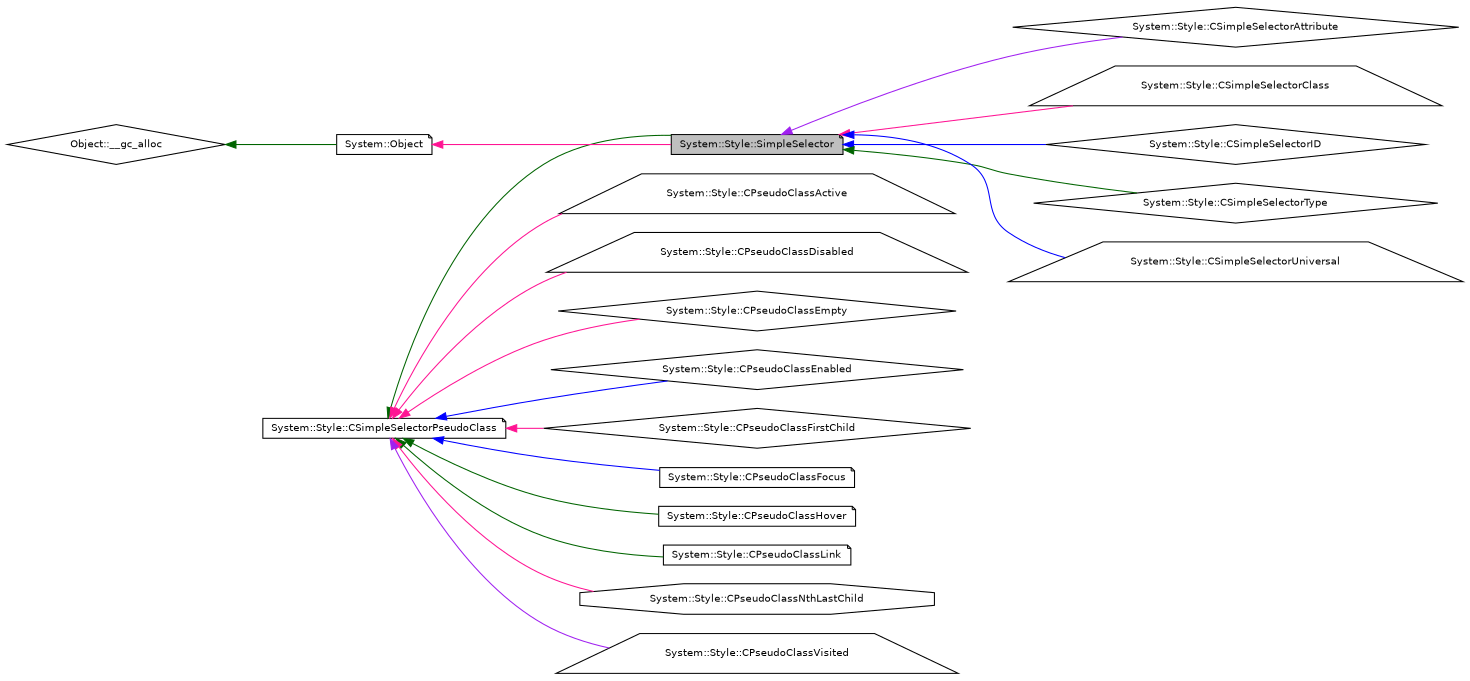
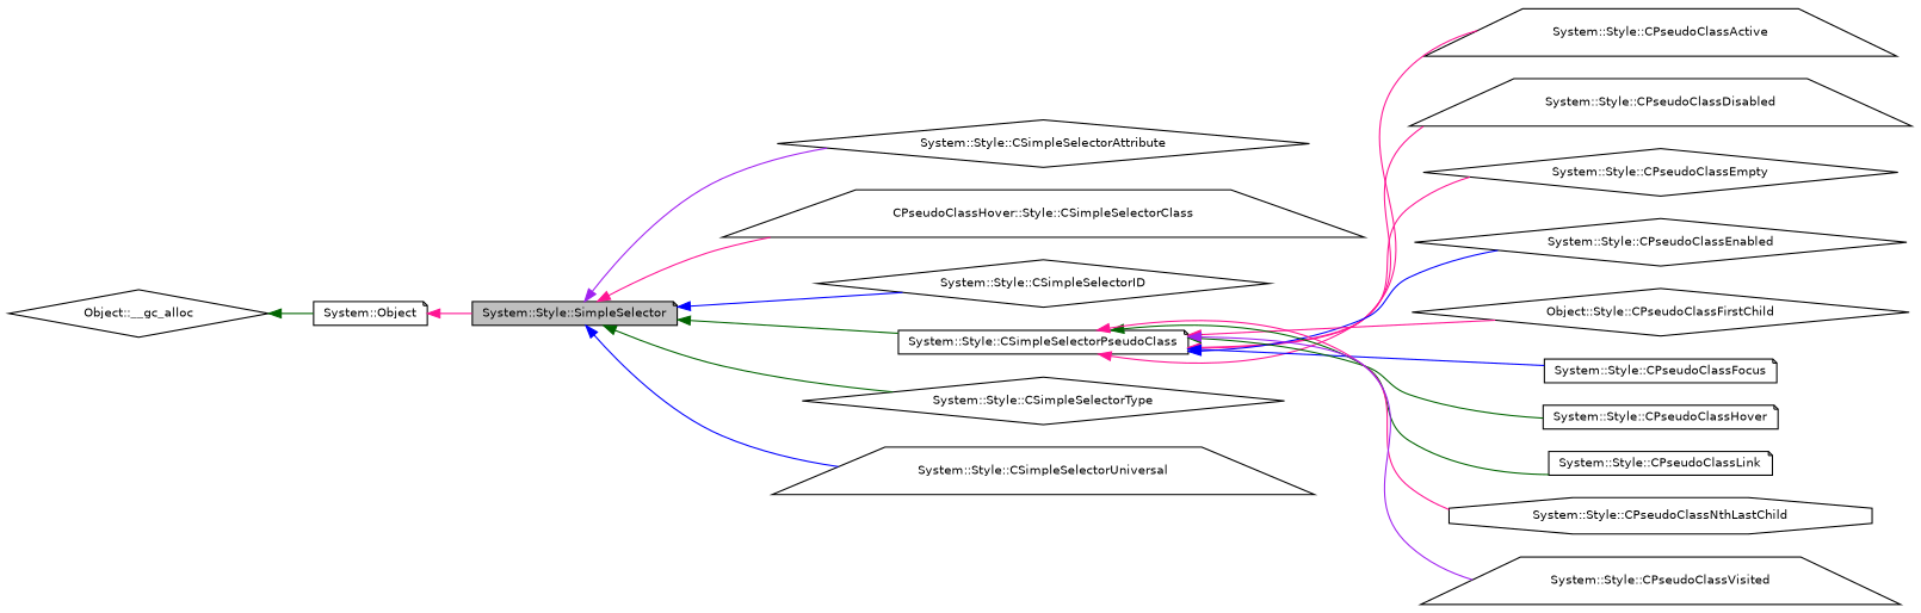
  digraph {
    rankdir=LR
    node [color=black fillcolor=white fontname=Helvetica fontsize=10 shape=diamond style=filled]
    edge [color=deeppink dir=back fontname=Helvetica fontsize=10 labelfontname=Helvetica labelfontsize=10 style=solid]
    n1 [fillcolor=grey75 fontcolor=black height=0.2 label="System::Style::SimpleSelector" shape=note width=0.4]
    n2 [height=0.2 label="System::Style::CSimpleSelectorAttribute" width=0.4]
-   n3 [height=0.2 label="System::Style::CSimpleSelectorClass" shape=trapezium width=0.4]
+   n3 [height=0.2 label="CPseudoClassHover::Style::CSimpleSelectorClass" shape=trapezium width=0.4]
    n4 [height=0.2 label="System::Style::CSimpleSelectorID" width=0.4]
    n5 [height=0.2 label="System::Style::CSimpleSelectorPseudoClass" shape=note width=0.4]
    n6 [height=0.2 label="System::Style::CSimpleSelectorType" width=0.4]
    n7 [height=0.2 label="System::Style::CSimpleSelectorUniversal" shape=trapezium width=0.4]
    n8 [height=0.2 label="System::Style::CPseudoClassActive" shape=trapezium width=0.4]
    n9 [height=0.2 label="System::Style::CPseudoClassDisabled" shape=trapezium width=0.4]
    n10 [height=0.2 label="System::Style::CPseudoClassEmpty" width=0.4]
    n11 [height=0.2 label="System::Style::CPseudoClassEnabled" width=0.4]
-   n12 [height=0.2 label="System::Style::CPseudoClassFirstChild" width=0.4]
+   n12 [height=0.2 label="Object::Style::CPseudoClassFirstChild" width=0.4]
    n13 [height=0.2 label="System::Style::CPseudoClassFocus" shape=note width=0.4]
    n14 [height=0.2 label="System::Style::CPseudoClassHover" shape=note width=0.4]
    n15 [height=0.2 label="System::Style::CPseudoClassLink" shape=note width=0.4]
    n16 [height=0.2 label="System::Style::CPseudoClassNthLastChild" shape=octagon width=0.4]
    n17 [height=0.2 label="System::Style::CPseudoClassVisited" shape=trapezium width=0.4]
    n18 [height=0.2 label="System::Object" shape=note width=0.4]
    n19 [height=0.2 label="Object::__gc_alloc" width=0.4]
    n1 -> n2 [color=purple]
    n1 -> n3
    n1 -> n4 [color=blue]
-   n5 -> n1 [color=darkgreen]
+   n1 -> n5 [color=darkgreen]
    n1 -> n6 [color=darkgreen]
    n1 -> n7 [color=blue]
    n5 -> n8
    n5 -> n9
    n5 -> n10
    n5 -> n11 [color=blue]
    n5 -> n12
    n5 -> n13 [color=blue]
    n5 -> n14 [color=darkgreen]
    n5 -> n15 [color=darkgreen]
    n5 -> n16
    n5 -> n17 [color=purple]
    n18 -> n1
    n19 -> n18 [color=darkgreen]
  }
